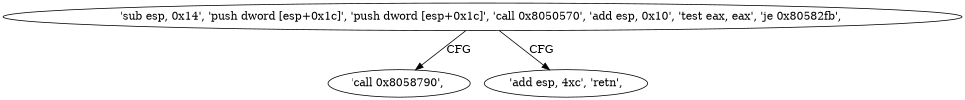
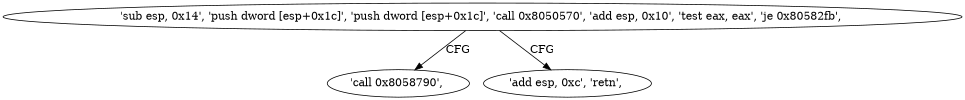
  digraph {
    n1 [label="'sub esp, 0x14', 'push dword [esp+0x1c]', 'push dword [esp+0x1c]', 'call 0x8050570', 'add esp, 0x10', 'test eax, eax', 'je 0x80582fb', "]
    n2 [label="'call 0x8058790', "]
-   n3 [label="'add esp, 4xc', 'retn',"]
+   n3 [label="'add esp, 0xc', 'retn', "]
    n1 -> n2 [label=CFG]
    n1 -> n3 [label=CFG]
  }
